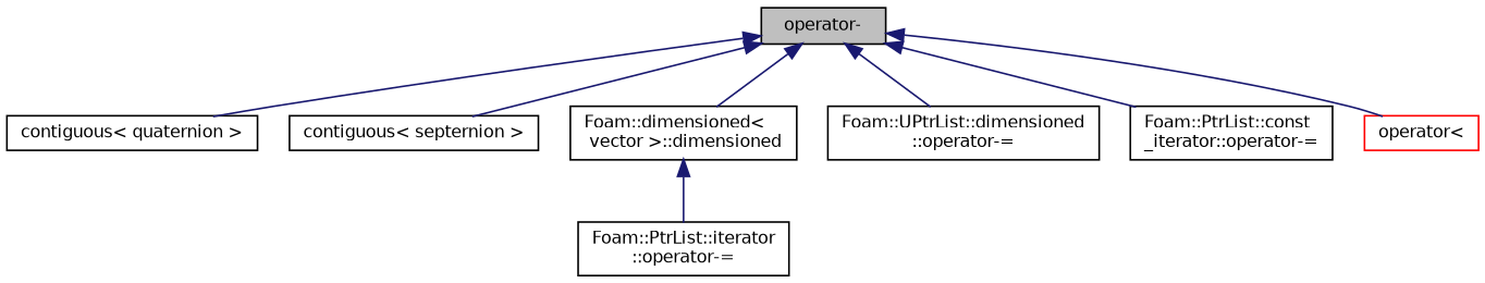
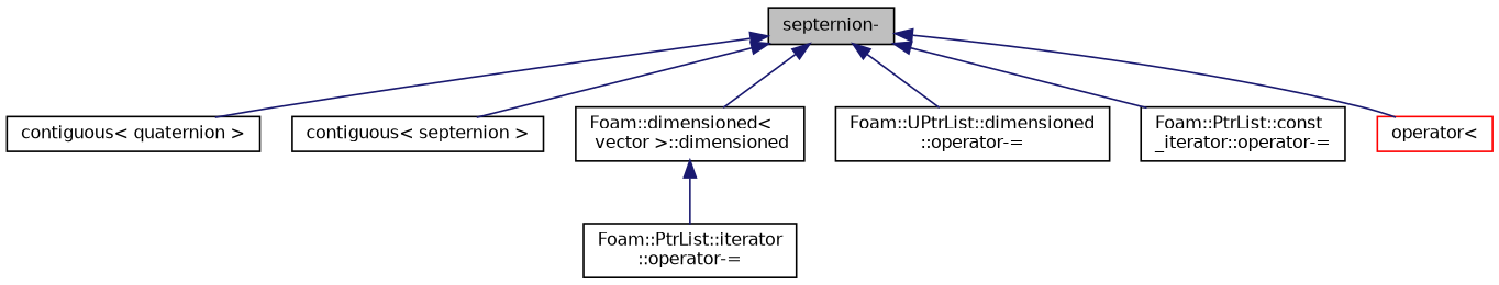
  digraph {
    rankdir=TB
    node [color=black fontname=Helvetica fontsize=10 shape=record]
    edge [color=midnightblue dir=back fontname=Helvetica fontsize=10 labelfontname=Helvetica labelfontsize=10 style=solid]
-   n1 [fillcolor=grey75 fontcolor=black height=0.2 label="operator-" style=filled width=0.4]
+   n1 [fillcolor=grey75 fontcolor=black height=0.2 label="septernion-" style=filled width=0.4]
    n2 [height=0.2 label="contiguous\< quaternion \>" width=0.4]
    n3 [height=0.2 label="contiguous\< septernion \>" width=0.4]
    n4 [height=0.2 label="Foam::dimensioned\<\l vector \>::dimensioned" width=0.4]
    n5 [height=0.2 label="Foam::UPtrList::dimensioned\l::operator-=" width=0.4]
    n6 [height=0.2 label="Foam::PtrList::const\l_iterator::operator-=" width=0.4]
    n7 [color=red height=0.2 label="operator\<" width=0.4]
    n8 [height=0.2 label="Foam::PtrList::iterator\l::operator-=" width=0.4]
    n1 -> n2
    n1 -> n3
    n1 -> n4
    n1 -> n5
    n1 -> n6
    n1 -> n7
    n4 -> n8
  }
